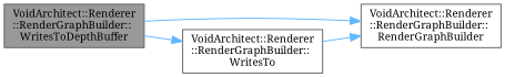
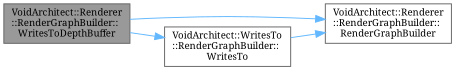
  digraph {
    rankdir=LR
    fontname="Noto Serif"
    node [color=grey40 fillcolor=white fontname="Noto Serif" fontsize=10 shape=box style=filled]
    edge [color=steelblue1 fontname="Noto Serif" fontsize=10 labelfontname=Helvetica labelfontsize=10 style=solid]
    n1 [color=gray40 fillcolor=grey60 fontcolor=black height=0.2 label="VoidArchitect::Renderer\l::RenderGraphBuilder::\lWritesToDepthBuffer" width=0.4]
    n2 [height=0.2 label="VoidArchitect::Renderer\l::RenderGraphBuilder::\lRenderGraphBuilder" width=0.4]
-   n3 [height=0.2 label="VoidArchitect::Renderer\l::RenderGraphBuilder::\lWritesTo" width=0.4]
+   n3 [height=0.2 label="VoidArchitect::WritesTo\l::RenderGraphBuilder::\lWritesTo" width=0.4]
    n1 -> n2
    n1 -> n3
    n3 -> n2
  }
